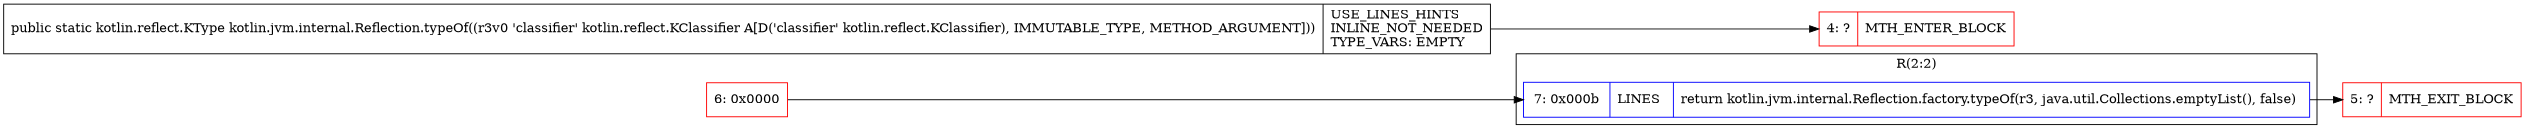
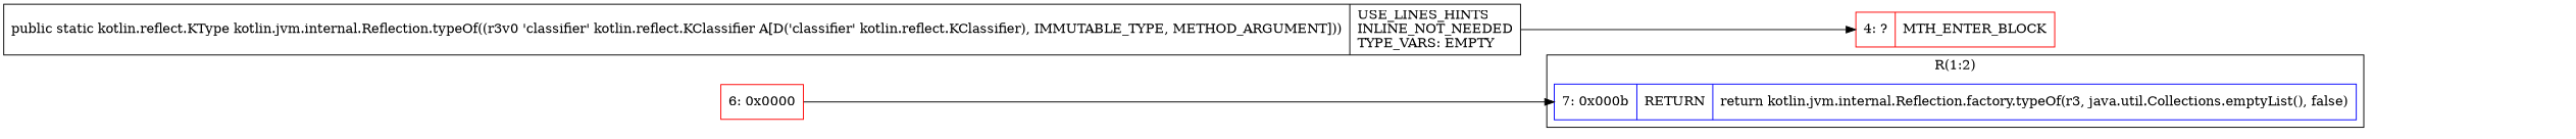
  digraph {
    rankdir=LR
    node [color=red shape=record]
-   n1 [color=blue label="{7\:\ 0x000b|LINES\l|return kotlin.jvm.internal.Reflection.factory.typeOf(r3, java.util.Collections.emptyList(), false)\l}"]
-   n2 [label="{5\:\ ?|MTH_EXIT_BLOCK\l}"]
+   n1 [color=blue label="{7\:\ 0x000b|RETURN\l|return kotlin.jvm.internal.Reflection.factory.typeOf(r3, java.util.Collections.emptyList(), false)\l}"]
    n3 [label="{4\:\ ?|MTH_ENTER_BLOCK\l}"]
    n4 [label="{6\:\ 0x0000}"]
    n5 [label="{public static kotlin.reflect.KType kotlin.jvm.internal.Reflection.typeOf((r3v0 'classifier' kotlin.reflect.KClassifier A[D('classifier' kotlin.reflect.KClassifier), IMMUTABLE_TYPE, METHOD_ARGUMENT]))  | USE_LINES_HINTS\lINLINE_NOT_NEEDED\lTYPE_VARS: EMPTY\l}" color=""]
    subgraph cluster_1 {
-     label="R(2:2)"
+     label="R(1:2)"
      n1
    }
-   n1 -> n2
    n4 -> n1
    n5 -> n3
  }
